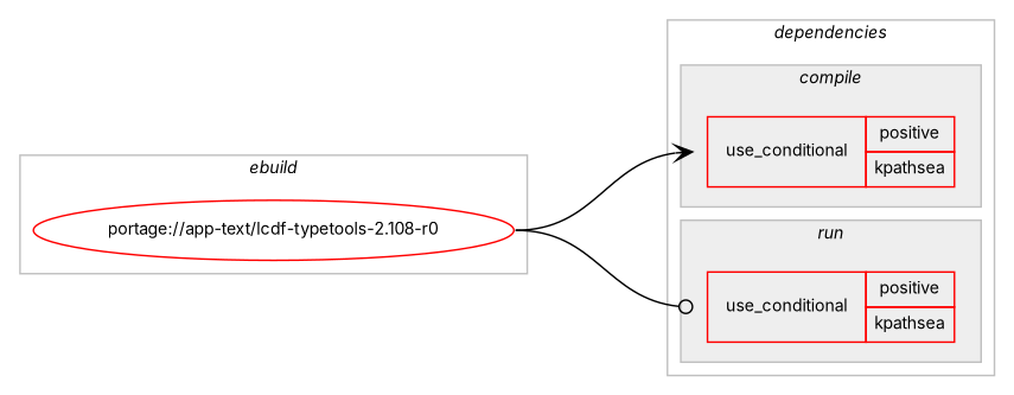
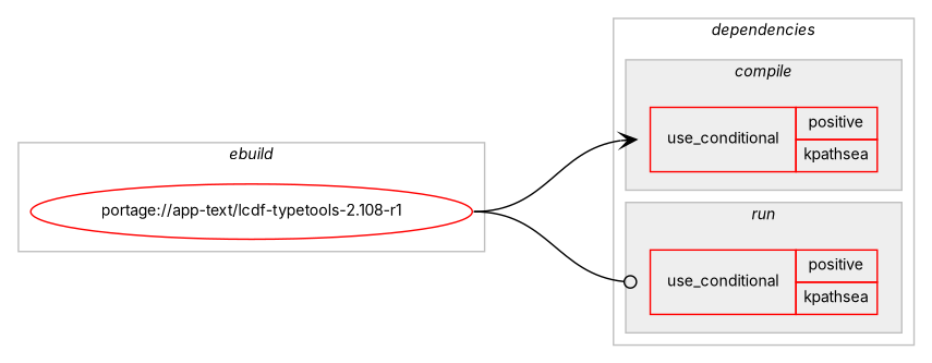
  digraph {
    compound=true
    concentrate=true
    fontname=Inter
    fontsize=10
    newrank=true
    rankdir=LR
    ranksep=1.5
    node [color=red fontname=Inter fontsize=10 shape=none]
    edge [headport=w style=solid tailport=e weight=20 fontname=Inter]
-   n1 [label="portage://app-text/lcdf-typetools-2.108-r0" width=4 shape=""]
+   n1 [label="portage://app-text/lcdf-typetools-2.108-r1" width=4 shape=""]
    n2 [label=<<TABLE BORDER="0" CELLBORDER="1" CELLSPACING="0" CELLPADDING="4"><TR><TD ROWSPAN="3" CELLPADDING="10">use_conditional</TD></TR><TR><TD>positive</TD></TR><TR><TD>kpathsea</TD></TR></TABLE>>]
    n3 [label=<<TABLE BORDER="0" CELLBORDER="1" CELLSPACING="0" CELLPADDING="4"><TR><TD ROWSPAN="3" CELLPADDING="10">use_conditional</TD></TR><TR><TD>positive</TD></TR><TR><TD>kpathsea</TD></TR></TABLE>>]
    subgraph cluster_1 {
      color=gray
      label=<<i>ebuild</i>>
      rank=same
      n1
    }
    subgraph cluster_2 {
      color=gray
      label=<<i>dependencies</i>>
      subgraph cluster_3 {
        color=gray
        fillcolor="#eeeeee"
        label=<<i>compile</i>>
        style=filled
        subgraph sub_4 {
          color=gray
          fillcolor="#eeeeee"
          label=<<i>compile</i>>
          style=filled
          n2
        }
      }
      subgraph cluster_5 {
        color=gray
        fillcolor="#eeeeee"
        label=<<i>compile and run</i>>
        style=filled
      }
      subgraph cluster_6 {
        color=gray
        fillcolor="#eeeeee"
        label=<<i>run</i>>
        style=filled
        subgraph sub_7 {
          color=gray
          fillcolor="#eeeeee"
          label=<<i>run</i>>
          style=filled
          n3
        }
      }
    }
    subgraph cluster_8 {
      color=gray
      label=<<i>candidates</i>>
      rank=same
    }
    n1 -> n2 [arrowhead=vee]
    n1 -> n3 [arrowhead=odot]
  }
